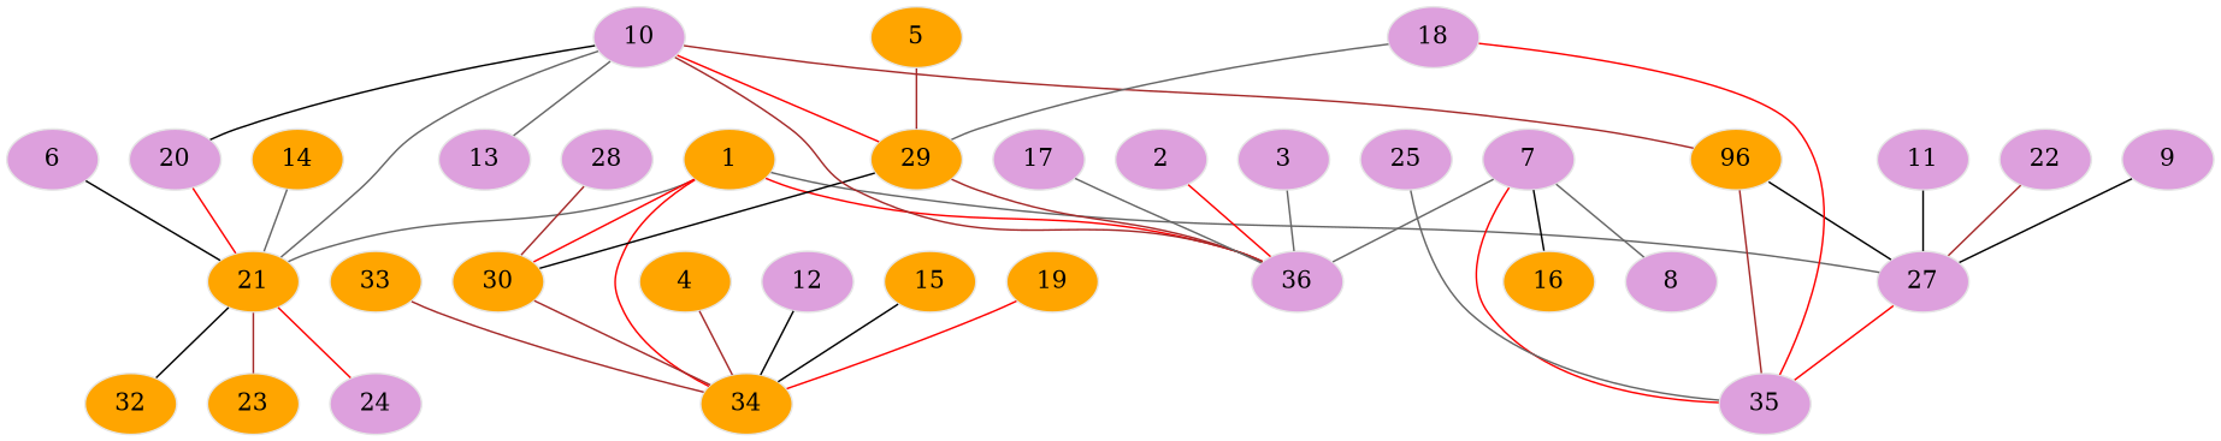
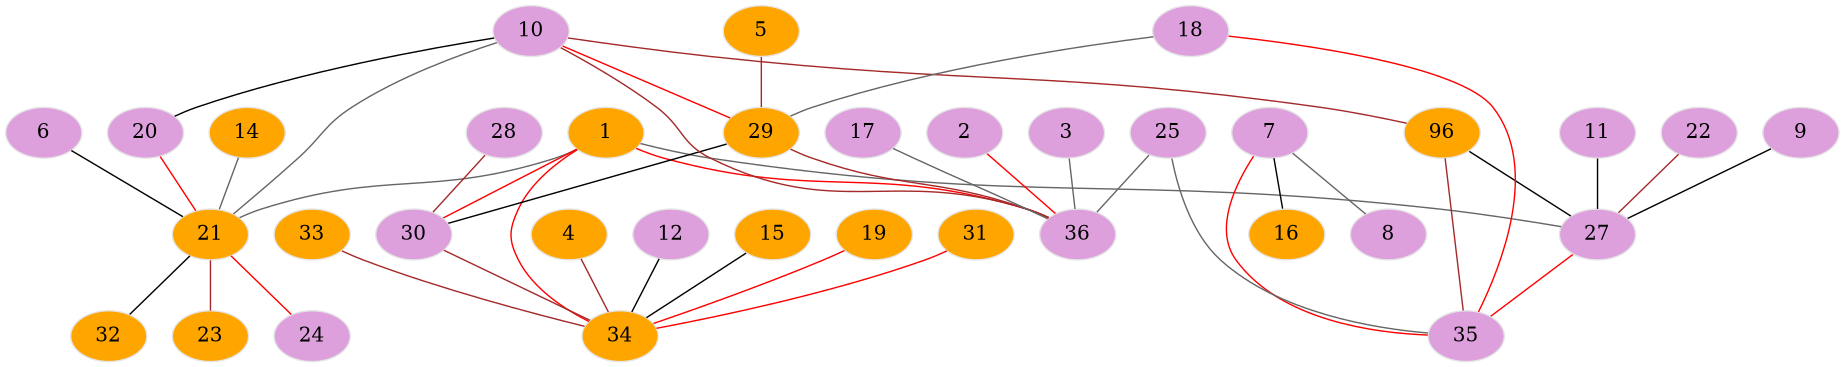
  graph {
    node [color=gray90 fillcolor=plum style=filled]
    edge [color=red weight=1.0]
    1 [fillcolor=orange]
    21 [fillcolor=orange]
    27
-   30 [fillcolor=orange]
+   30
    34 [fillcolor=orange]
    36
    23 [fillcolor=orange]
    24
    32 [fillcolor=orange]
    35
    2
    3
    4 [fillcolor=orange]
    5 [fillcolor=orange]
    29 [fillcolor=orange]
    6
    7
    8
    16 [fillcolor=orange]
    9
    10
-   13
    20
    n24 [fillcolor=orange label=96]
    11
    12
    14 [fillcolor=orange]
    15 [fillcolor=orange]
    17
    18
    19 [fillcolor=orange]
    22
    25
    28
+   31 [fillcolor=orange]
    33 [fillcolor=orange]
    1 -- 21 [color=gray40]
    1 -- 27 [color=gray40]
    1 -- 30
    1 -- 34
    1 -- 36
    21 -- 23 [color=brown]
    21 -- 24
    21 -- 32 [color=black]
    27 -- 35
    30 -- 34 [color=brown]
    2 -- 36
    3 -- 36 [color=gray40]
    4 -- 34 [color=brown]
    5 -- 29 [color=brown]
    29 -- 30 [color=black]
    29 -- 36 [color=brown]
    6 -- 21 [color=black]
-   7 -- 36 [color=gray40 weight=2.0]
+   25 -- 36 [color=gray40 weight=2.0]
    7 -- 35
    7 -- 8 [color=gray40]
    7 -- 16 [color=black]
    9 -- 27 [color=black]
    10 -- 21 [color=gray40]
    10 -- 36 [color=brown]
    10 -- 29
-   10 -- 13 [color=gray40]
    10 -- 20 [color=black]
    10 -- n24 [color=brown]
    20 -- 21
    n24 -- 27 [color=black]
    n24 -- 35 [color=brown]
    11 -- 27 [color=black]
    12 -- 34 [color=black]
    14 -- 21 [color=gray40]
    15 -- 34 [color=black]
    17 -- 36 [color=gray40]
    18 -- 35
    18 -- 29 [color=gray40]
    19 -- 34
    22 -- 27 [color=brown]
    25 -- 35 [color=gray40]
    28 -- 30 [color=brown]
+   31 -- 34
    33 -- 34 [color=brown]
  }
